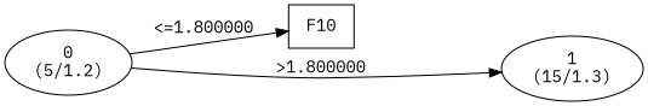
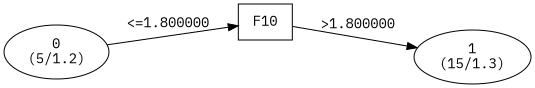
  digraph {
    fontname="IBM Plex Mono"
    rankdir=LR
    node [fontname="IBM Plex Mono" shape=ellipse]
    edge [fontname="IBM Plex Mono"]
    n1 [label="F10\n" shape=box]
    n2 [label="1\n(15/1.3)"]
    n3 [label="0\n(5/1.2)"]
-   n3 -> n2 [label=">1.800000"]
+   n1 -> n2 [label=">1.800000"]
    n3 -> n1 [label="<=1.800000"]
  }
